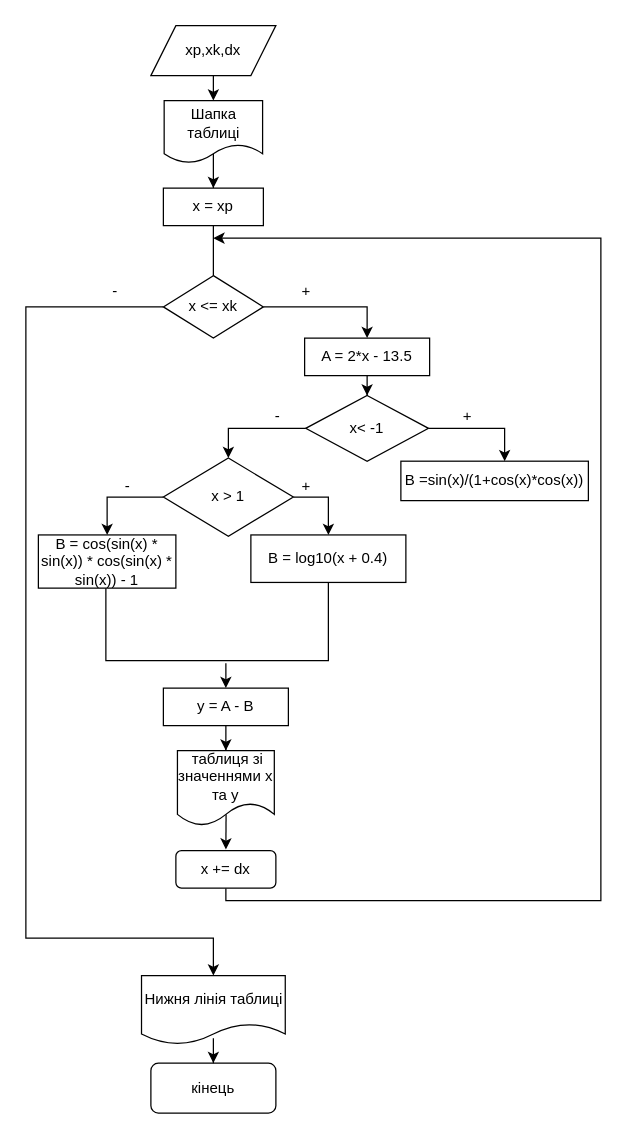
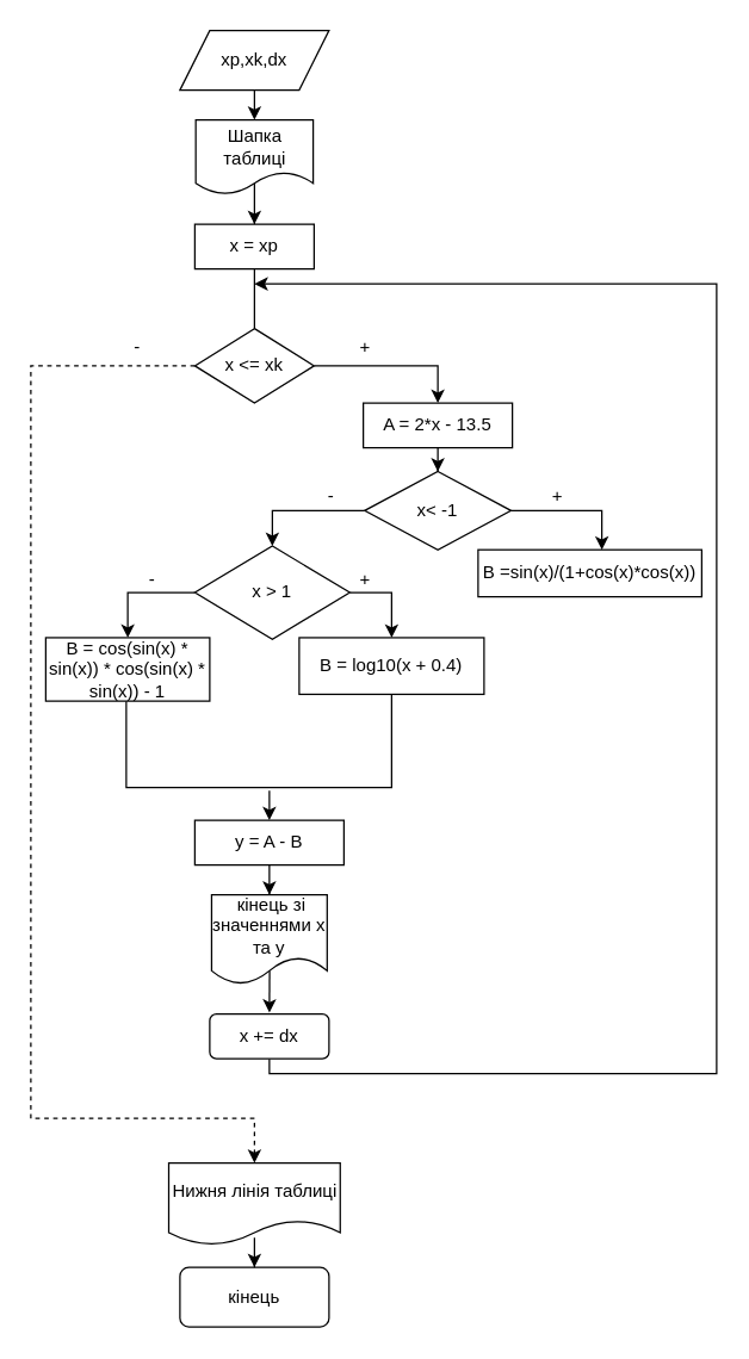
  <mxCell id="0" />
  <mxCell id="1" parent="0" />
  <mxCell id="2" value="xp,xk,dx" style="shape=parallelogram;perimeter=parallelogramPerimeter;whiteSpace=wrap;html=1;fixedSize=1;" parent="1" vertex="1"><mxGeometry x="120" y="20" width="100" height="40" as="geometry" /></mxCell>
  <mxCell id="3" value="" style="edgeStyle=orthogonalEdgeStyle;rounded=0;orthogonalLoop=1;jettySize=auto;html=1;exitX=0.5;exitY=0.851;exitDx=0;exitDy=0;exitPerimeter=0;" parent="1" source="36" target="5" edge="1"><mxGeometry relative="1" as="geometry"><mxPoint x="170" y="140" as="sourcePoint" /></mxGeometry></mxCell>
  <mxCell id="4" value="" style="edgeStyle=orthogonalEdgeStyle;rounded=0;orthogonalLoop=1;jettySize=auto;html=1;endArrow=none;" parent="1" source="5" target="8" edge="1"><mxGeometry relative="1" as="geometry" /></mxCell>
  <mxCell id="5" value="x = xp" style="rounded=0;whiteSpace=wrap;html=1;" parent="1" vertex="1"><mxGeometry x="130" y="150" width="80" height="30" as="geometry" /></mxCell>
  <mxCell id="6" value="" style="edgeStyle=orthogonalEdgeStyle;rounded=0;orthogonalLoop=1;jettySize=auto;html=1;exitX=1;exitY=0.5;exitDx=0;exitDy=0;entryX=0.5;entryY=0;entryDx=0;entryDy=0;" parent="1" source="8" target="10" edge="1"><mxGeometry relative="1" as="geometry" /></mxCell>
- <mxCell id="7" value="" style="edgeStyle=orthogonalEdgeStyle;rounded=0;orthogonalLoop=1;jettySize=auto;html=1;strokeColor=#000000;entryX=0.5;entryY=0;entryDx=0;entryDy=0;" parent="1" source="8" target="34" edge="1"><mxGeometry relative="1" as="geometry"><Array as="points"><mxPoint x="20" y="245" /><mxPoint x="20" y="750" /><mxPoint x="170" y="750" /></Array></mxGeometry></mxCell>
+ <mxCell id="7" value="" style="edgeStyle=orthogonalEdgeStyle;rounded=0;orthogonalLoop=1;jettySize=auto;html=1;strokeColor=#000000;entryX=0.5;entryY=0;entryDx=0;entryDy=0;dashed=1;" parent="1" source="8" target="34" edge="1"><mxGeometry relative="1" as="geometry"><Array as="points"><mxPoint x="20" y="245" /><mxPoint x="20" y="750" /><mxPoint x="170" y="750" /></Array></mxGeometry></mxCell>
  <mxCell id="8" value="x &amp;lt;= xk" style="rhombus;whiteSpace=wrap;html=1;" parent="1" vertex="1"><mxGeometry x="130" y="220" width="80" height="50" as="geometry" /></mxCell>
  <mxCell id="9" value="" style="edgeStyle=orthogonalEdgeStyle;rounded=0;orthogonalLoop=1;jettySize=auto;html=1;entryX=0.5;entryY=0;entryDx=0;entryDy=0;" parent="1" source="10" target="12" edge="1"><mxGeometry relative="1" as="geometry" /></mxCell>
  <mxCell id="10" value="A = 2*x - 13.5" style="whiteSpace=wrap;html=1;" parent="1" vertex="1"><mxGeometry x="243" y="270" width="100" height="30" as="geometry" /></mxCell>
  <mxCell id="11" value="" style="edgeStyle=orthogonalEdgeStyle;rounded=0;orthogonalLoop=1;jettySize=auto;html=1;entryX=0.5;entryY=0;entryDx=0;entryDy=0;exitX=0;exitY=0.5;exitDx=0;exitDy=0;" parent="1" source="12" target="17" edge="1"><mxGeometry relative="1" as="geometry" /></mxCell>
  <mxCell id="12" value="x&amp;lt; -1" style="rhombus;whiteSpace=wrap;html=1;" parent="1" vertex="1"><mxGeometry x="243.87" y="315.9" width="98.25" height="52.55" as="geometry" /></mxCell>
  <mxCell id="13" value="B =sin(x)/(1+cos(x)*cos(x))" style="whiteSpace=wrap;html=1;" parent="1" vertex="1"><mxGeometry x="320" y="368.45" width="150" height="31.55" as="geometry" /></mxCell>
  <mxCell id="14" value="" style="edgeStyle=orthogonalEdgeStyle;rounded=0;orthogonalLoop=1;jettySize=auto;html=1;exitX=1;exitY=0.5;exitDx=0;exitDy=0;" parent="1" source="12" target="13" edge="1"><mxGeometry relative="1" as="geometry"><mxPoint x="324.25" y="447.45" as="sourcePoint" /><mxPoint x="403.059" y="507.45" as="targetPoint" /><Array as="points"><mxPoint x="403" y="342" /></Array></mxGeometry></mxCell>
  <mxCell id="15" value="" style="edgeStyle=orthogonalEdgeStyle;rounded=0;orthogonalLoop=1;jettySize=auto;html=1;strokeColor=default;exitX=0;exitY=0.5;exitDx=0;exitDy=0;" parent="1" source="17" target="19" edge="1"><mxGeometry relative="1" as="geometry" /></mxCell>
  <mxCell id="16" value="" style="edgeStyle=orthogonalEdgeStyle;rounded=0;orthogonalLoop=1;jettySize=auto;html=1;strokeColor=default;exitX=1;exitY=0.5;exitDx=0;exitDy=0;" parent="1" source="17" target="20" edge="1"><mxGeometry relative="1" as="geometry" /></mxCell>
  <mxCell id="17" value="x &amp;gt; 1" style="rhombus;whiteSpace=wrap;html=1;" parent="1" vertex="1"><mxGeometry x="130" y="365.9" width="104" height="62.55" as="geometry" /></mxCell>
  <mxCell id="18" value="" style="edgeStyle=orthogonalEdgeStyle;rounded=0;orthogonalLoop=1;jettySize=auto;html=1;strokeColor=default;entryX=0.5;entryY=1;entryDx=0;entryDy=0;endArrow=none;endFill=0;" parent="1" source="19" target="20" edge="1"><mxGeometry relative="1" as="geometry"><Array as="points"><mxPoint x="84" y="528" /><mxPoint x="262" y="528" /></Array></mxGeometry></mxCell>
  <mxCell id="19" value="&lt;font style=&quot;font-size: 12px;&quot;&gt;B = cos(sin(x) * sin(x)) * cos(sin(x) * sin(x)) - 1&lt;/font&gt;" style="whiteSpace=wrap;html=1;" parent="1" vertex="1"><mxGeometry x="30" y="427.45" width="110" height="42.55" as="geometry" /></mxCell>
  <mxCell id="20" value="B = log10(x + 0.4)" style="whiteSpace=wrap;html=1;" parent="1" vertex="1"><mxGeometry x="200" y="427.45" width="124" height="38" as="geometry" /></mxCell>
  <mxCell id="21" value="" style="edgeStyle=orthogonalEdgeStyle;rounded=0;orthogonalLoop=1;jettySize=auto;html=1;strokeColor=#000000;entryX=0.5;entryY=0;entryDx=0;entryDy=0;" parent="1" source="22" target="29" edge="1"><mxGeometry relative="1" as="geometry" /></mxCell>
  <mxCell id="22" value="y = A - B" style="rounded=0;whiteSpace=wrap;html=1;strokeWidth=1;" parent="1" vertex="1"><mxGeometry x="130" y="550" width="100" height="30" as="geometry" /></mxCell>
  <mxCell id="23" value="+" style="text;html=1;align=center;verticalAlign=middle;resizable=0;points=[];autosize=1;strokeColor=none;fillColor=none;" parent="1" vertex="1"><mxGeometry x="231.5" y="376.45" width="25" height="26" as="geometry" /></mxCell>
  <mxCell id="24" value="-" style="text;html=1;align=center;verticalAlign=middle;resizable=0;points=[];autosize=1;strokeColor=none;fillColor=none;" parent="1" vertex="1"><mxGeometry x="90" y="376.45" width="22" height="26" as="geometry" /></mxCell>
  <mxCell id="25" value="+" style="text;html=1;align=center;verticalAlign=middle;resizable=0;points=[];autosize=1;strokeColor=none;fillColor=none;" parent="1" vertex="1"><mxGeometry x="360" y="320" width="25" height="26" as="geometry" /></mxCell>
  <mxCell id="26" value="-" style="text;html=1;align=center;verticalAlign=middle;resizable=0;points=[];autosize=1;strokeColor=none;fillColor=none;" parent="1" vertex="1"><mxGeometry x="210" y="320" width="22" height="26" as="geometry" /></mxCell>
  <mxCell id="27" value="+" style="text;html=1;align=center;verticalAlign=middle;resizable=0;points=[];autosize=1;strokeColor=none;fillColor=none;" parent="1" vertex="1"><mxGeometry x="231.5" y="220" width="25" height="26" as="geometry" /></mxCell>
  <mxCell id="28" value="" style="edgeStyle=orthogonalEdgeStyle;rounded=0;orthogonalLoop=1;jettySize=auto;html=1;endArrow=classic;endFill=1;exitX=0.502;exitY=0.848;exitDx=0;exitDy=0;exitPerimeter=0;entryX=0.5;entryY=-0.032;entryDx=0;entryDy=0;entryPerimeter=0;" parent="1" source="29" target="32" edge="1"><mxGeometry relative="1" as="geometry" /></mxCell>
- <mxCell id="29" value="&amp;nbsp;таблиця зі значеннями x та y" style="shape=document;whiteSpace=wrap;html=1;boundedLbl=1;" parent="1" vertex="1"><mxGeometry x="141.25" y="600" width="77.5" height="60" as="geometry" /></mxCell>
+ <mxCell id="29" value="&amp;nbsp;кінець зі значеннями x та y" style="shape=document;whiteSpace=wrap;html=1;boundedLbl=1;" parent="1" vertex="1"><mxGeometry x="141.25" y="600" width="77.5" height="60" as="geometry" /></mxCell>
  <mxCell id="30" value="-" style="text;html=1;align=center;verticalAlign=middle;resizable=0;points=[];autosize=1;strokeColor=none;fillColor=none;" parent="1" vertex="1"><mxGeometry x="80" y="220" width="22" height="26" as="geometry" /></mxCell>
  <mxCell id="31" value="" style="edgeStyle=orthogonalEdgeStyle;rounded=0;orthogonalLoop=1;jettySize=auto;html=1;strokeColor=#000000;exitX=0.5;exitY=1;exitDx=0;exitDy=0;" parent="1" source="32" edge="1"><mxGeometry relative="1" as="geometry"><mxPoint x="170" y="190" as="targetPoint" /><Array as="points"><mxPoint x="180" y="720" /><mxPoint x="480" y="720" /><mxPoint x="480" y="190" /></Array></mxGeometry></mxCell>
  <mxCell id="32" value="x += dx" style="whiteSpace=wrap;html=1;rounded=1;" parent="1" vertex="1"><mxGeometry x="140" y="680" width="80" height="30" as="geometry" /></mxCell>
  <mxCell id="33" value="" style="edgeStyle=orthogonalEdgeStyle;rounded=0;orthogonalLoop=1;jettySize=auto;html=1;endArrow=classic;endFill=1;" parent="1" source="34" target="35" edge="1"><mxGeometry relative="1" as="geometry" /></mxCell>
  <mxCell id="34" value="Нижня лінія таблиці" style="shape=document;whiteSpace=wrap;html=1;boundedLbl=1;rounded=0;" parent="1" vertex="1"><mxGeometry x="112.51" y="780" width="115" height="55" as="geometry" /></mxCell>
  <mxCell id="35" value="кінець" style="rounded=1;whiteSpace=wrap;html=1;" parent="1" vertex="1"><mxGeometry x="120.01" y="850" width="100" height="40" as="geometry" /></mxCell>
  <mxCell id="36" value="Шапка таблиці" style="shape=document;whiteSpace=wrap;html=1;boundedLbl=1;" parent="1" vertex="1"><mxGeometry x="130.63" y="80" width="78.75" height="50" as="geometry" /></mxCell>
  <mxCell id="37" value="" style="endArrow=classic;html=1;rounded=0;strokeColor=#000000;exitX=0.5;exitY=1;exitDx=0;exitDy=0;entryX=0.5;entryY=0;entryDx=0;entryDy=0;" parent="1" source="2" target="36" edge="1"><mxGeometry width="50" height="50" relative="1" as="geometry"><mxPoint x="280" y="130" as="sourcePoint" /><mxPoint x="330" y="80" as="targetPoint" /></mxGeometry></mxCell>
  <mxCell id="38" value="" style="endArrow=classic;html=1;rounded=0;strokeColor=#000000;entryX=0.5;entryY=0;entryDx=0;entryDy=0;" parent="1" target="22" edge="1"><mxGeometry width="50" height="50" relative="1" as="geometry"><mxPoint x="180" y="530" as="sourcePoint" /><mxPoint x="360" y="530" as="targetPoint" /></mxGeometry></mxCell>
